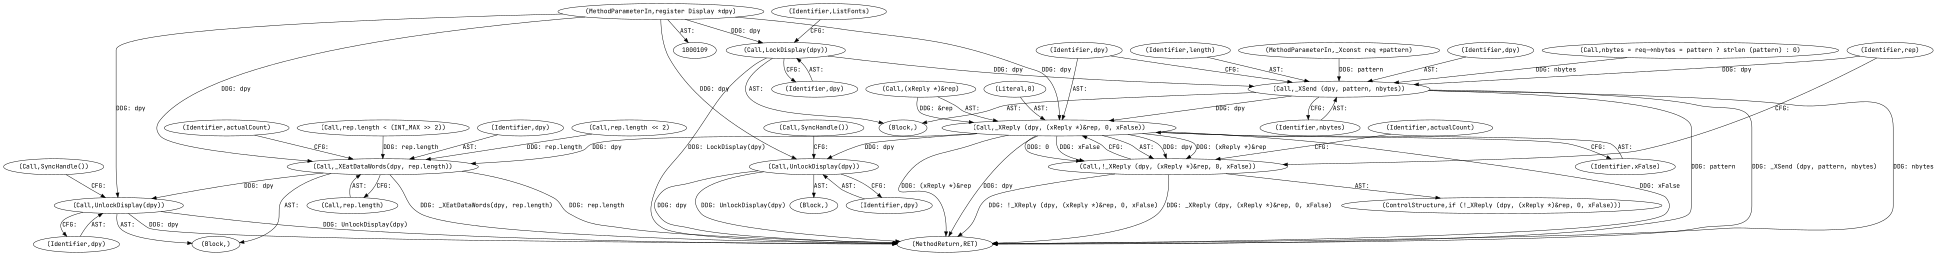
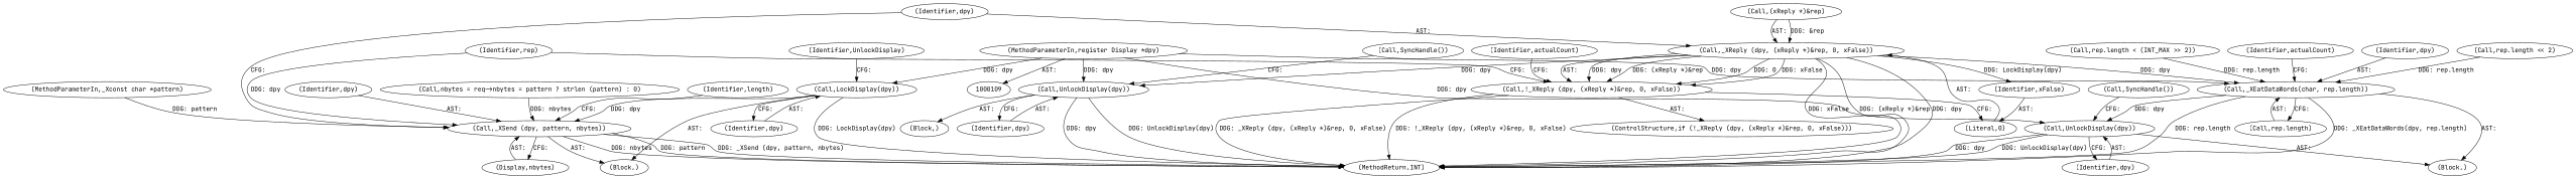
  digraph {
    fontname="JetBrains Mono"
    node [fontname="JetBrains Mono"]
    edge [fontname="JetBrains Mono"]
    n1 [label="(Call,LockDisplay(dpy))"]
    n2 [label="(Call,_XSend (dpy, pattern, nbytes))"]
    n3 [label="(Block,)"]
-   n4 [label="(MethodReturn,RET)"]
+   n4 [label="(MethodReturn,INT)"]
    n5 [label="(Identifier,dpy)"]
    n6 [label="(Call,_XReply (dpy, (xReply *)&rep, 0, xFalse))"]
-   n7 [label="(Identifier,nbytes)"]
+   n7 [label="(Display,nbytes)"]
    n8 [label="(MethodParameterIn,register Display *dpy)"]
    n9 [label="(Call,UnlockDisplay(dpy))"]
-   n10 [label="(Call,_XEatDataWords(dpy, rep.length))"]
+   n10 [label="(Call,_XEatDataWords(char, rep.length))"]
    n11 [label="(Call,UnlockDisplay(dpy))"]
    1000109
    n13 [label="(Call,!_XReply (dpy, (xReply *)&rep, 0, xFalse))"]
    n14 [label="(Identifier,xFalse)"]
    n15 [label="(Identifier,dpy)"]
    n16 [label="(Block,)"]
    n17 [label="(Call,rep.length)"]
    n18 [label="(Block,)"]
    n19 [label="(Identifier,dpy)"]
    n20 [label="(ControlStructure,if (!_XReply (dpy, (xReply *)&rep, 0, xFalse)))"]
    n21 [label="(Identifier,actualCount)"]
-   n22 [label="(MethodParameterIn,_Xconst req *pattern)"]
+   n22 [label="(MethodParameterIn,_Xconst char *pattern)"]
    n23 [label="(Call,rep.length << 2)"]
    n24 [label="(Call,rep.length < (INT_MAX >> 2))"]
    n25 [label="(Identifier,dpy)"]
    n26 [label="(Call,(xReply *)&rep)"]
    n27 [label="(Identifier,dpy)"]
    n28 [label="(Call,SyncHandle())"]
    n29 [label="(Call,nbytes = req->nbytes = pattern ? strlen (pattern) : 0)"]
    n30 [label="(Identifier,length)"]
    n31 [label="(Identifier,actualCount)"]
    n32 [label="(Identifier,rep)"]
    n33 [label="(Call,SyncHandle())"]
-   n34 [label="(Identifier,ListFonts)"]
+   n34 [label="(Identifier,UnlockDisplay)"]
    n35 [label="(Literal,0)"]
    n36 [label="(Identifier,dpy)"]
    n1 -> n2 [label="DDG: dpy"]
    n1 -> n3 [label="AST: "]
    n1 -> n4 [label="DDG: LockDisplay(dpy)"]
    n1 -> n5 [label="CFG: "]
    n2 -> n3 [label="AST: "]
    n2 -> n4 [label="DDG: _XSend (dpy, pattern, nbytes)"]
    n2 -> n4 [label="DDG: nbytes"]
    n2 -> n4 [label="DDG: pattern"]
-   n2 -> n6 [label="DDG: dpy"]
    n2 -> n7 [label="CFG: "]
    n5 -> n1 [label="AST: "]
    n6 -> n4 [label="DDG: xFalse"]
    n6 -> n4 [label="DDG: (xReply *)&rep"]
    n6 -> n4 [label="DDG: dpy"]
    n6 -> n9 [label="DDG: dpy"]
    n6 -> n10 [label="DDG: dpy"]
    n6 -> n13 [label="AST: "]
    n6 -> n13 [label="DDG: dpy"]
    n6 -> n13 [label="DDG: (xReply *)&rep"]
    n6 -> n13 [label="DDG: 0"]
    n6 -> n13 [label="DDG: xFalse"]
-   n6 -> n14 [label="CFG: "]
+   n6 -> n14 [label="DDG: LockDisplay(dpy)"]
    n7 -> n2 [label="AST: "]
    n8 -> n1 [label="DDG: dpy"]
-   n8 -> n6 [label="DDG: dpy"]
    n8 -> n9 [label="DDG: dpy"]
    n8 -> n10 [label="DDG: dpy"]
    n8 -> n11 [label="DDG: dpy"]
    n8 -> 1000109 [label="AST: "]
    n9 -> n4 [label="DDG: dpy"]
    n9 -> n4 [label="DDG: UnlockDisplay(dpy)"]
    n9 -> n15 [label="CFG: "]
    n9 -> n16 [label="AST: "]
    n10 -> n4 [label="DDG: _XEatDataWords(dpy, rep.length)"]
    n10 -> n4 [label="DDG: rep.length"]
    n10 -> n11 [label="DDG: dpy"]
    n10 -> n17 [label="CFG: "]
    n10 -> n18 [label="AST: "]
    n11 -> n4 [label="DDG: dpy"]
    n11 -> n4 [label="DDG: UnlockDisplay(dpy)"]
    n11 -> n18 [label="AST: "]
    n11 -> n19 [label="CFG: "]
    n13 -> n4 [label="DDG: !_XReply (dpy, (xReply *)&rep, 0, xFalse)"]
    n13 -> n4 [label="DDG: _XReply (dpy, (xReply *)&rep, 0, xFalse)"]
-   n13 -> n6 [label="CFG: "]
+   n13 -> n35 [label="CFG: "]
    n13 -> n20 [label="AST: "]
-   n14 -> n6 [label="AST: "]
+   n14 -> n35 [label="AST: "]
    n15 -> n9 [label="AST: "]
    n17 -> n10 [label="AST: "]
    n19 -> n11 [label="AST: "]
    n21 -> n13 [label="CFG: "]
    n22 -> n2 [label="DDG: pattern"]
    n23 -> n10 [label="DDG: rep.length"]
    n24 -> n10 [label="DDG: rep.length"]
    n25 -> n2 [label="CFG: "]
    n25 -> n6 [label="AST: "]
    n26 -> n6 [label="AST: "]
    n26 -> n6 [label="DDG: &rep"]
    n27 -> n2 [label="AST: "]
    n28 -> n9 [label="CFG: "]
    n29 -> n2 [label="DDG: nbytes"]
-   n30 -> n2 [label="AST: "]
+   n30 -> n2 [label="CFG: "]
    n31 -> n10 [label="CFG: "]
    n32 -> n2 [label="DDG: dpy"]
    n32 -> n13 [label="CFG: "]
    n33 -> n11 [label="CFG: "]
    n34 -> n1 [label="CFG: "]
    n35 -> n6 [label="AST: "]
    n36 -> n10 [label="AST: "]
  }
